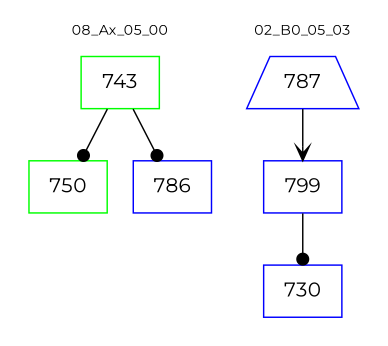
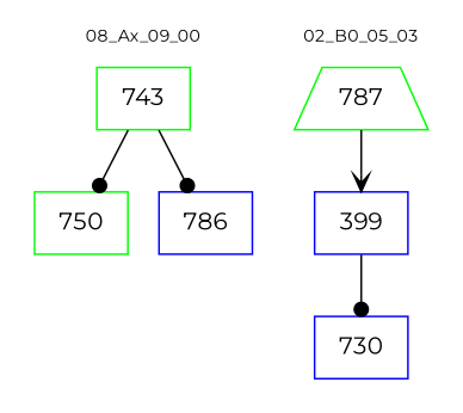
  digraph {
    fontname=Montserrat
    node [color=green fontname=Montserrat shape=box]
    edge [arrowhead=dot color=black fontname=Montserrat]
    n1 [label=743]
    n2 [label=750]
    n3 [color=blue label=786]
-   n4 [color=blue label=787 shape=trapezium]
-   n5 [color=blue label=799]
+   n4 [label=787 shape=trapezium]
+   n5 [color=blue label=399]
    n6 [color=blue label=730]
    subgraph cluster_1 {
      color=white
      fontsize=10
-     label="08_Ax_05_00"
+     label="08_Ax_09_00"
      n1
      n2
      n3
    }
    subgraph cluster_2 {
      color=white
      fontsize=10
      label="02_B0_05_03"
      n4
      n5
      n6
    }
    n1 -> n2
    n1 -> n3
    n4 -> n5 [arrowhead=vee]
    n5 -> n6
  }
